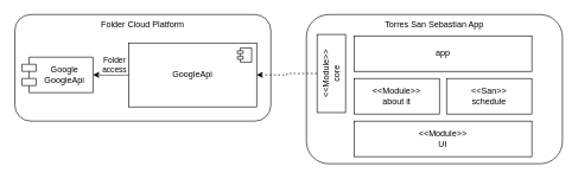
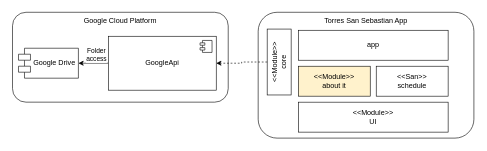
  <mxCell id="0" />
  <mxCell id="1" parent="0" />
- <mxCell id="2" value="Folder Cloud Platform" style="rounded=1;whiteSpace=wrap;html=1;verticalAlign=top;" vertex="1" parent="1"><mxGeometry x="20" y="20" width="360" height="150" as="geometry" /></mxCell>
+ <mxCell id="2" value="Google Cloud Platform" style="rounded=1;whiteSpace=wrap;html=1;verticalAlign=top;" vertex="1" parent="1"><mxGeometry x="20" y="20" width="360" height="150" as="geometry" /></mxCell>
  <mxCell id="3" value="" style="group" vertex="1" connectable="0" parent="1"><mxGeometry x="430" y="20" width="360" height="210" as="geometry" /></mxCell>
  <mxCell id="4" value="Torres San Sebastian App" style="rounded=1;whiteSpace=wrap;html=1;verticalAlign=top;movable=1;resizable=1;rotatable=1;deletable=1;editable=1;locked=0;connectable=1;" vertex="1" parent="3"><mxGeometry width="360" height="210" as="geometry" /></mxCell>
  <mxCell id="5" value="app" style="rounded=0;whiteSpace=wrap;html=1;movable=1;resizable=1;rotatable=1;deletable=1;editable=1;locked=0;connectable=1;" vertex="1" parent="3"><mxGeometry x="67" y="30" width="250" height="50" as="geometry" /></mxCell>
- <mxCell id="6" value="&lt;div&gt;&amp;lt;&amp;lt;Module&amp;gt;&amp;gt;&lt;/div&gt;about it" style="rounded=0;whiteSpace=wrap;html=1;movable=1;resizable=1;rotatable=1;deletable=1;editable=1;locked=0;connectable=1;" vertex="1" parent="3"><mxGeometry x="67" y="90" width="120" height="50" as="geometry" /></mxCell>
+ <mxCell id="6" value="&lt;div&gt;&amp;lt;&amp;lt;Module&amp;gt;&amp;gt;&lt;/div&gt;about it" style="rounded=0;whiteSpace=wrap;html=1;movable=1;resizable=1;rotatable=1;deletable=1;editable=1;locked=0;connectable=1;fillColor=#fff2cc;" vertex="1" parent="3"><mxGeometry x="67" y="90" width="120" height="50" as="geometry" /></mxCell>
  <mxCell id="7" value="&lt;div&gt;&amp;lt;&amp;lt;Module&amp;gt;&amp;gt;&lt;/div&gt;UI" style="rounded=0;whiteSpace=wrap;html=1;rotation=0;movable=1;resizable=1;rotatable=1;deletable=1;editable=1;locked=0;connectable=1;" vertex="1" parent="3"><mxGeometry x="67" y="150" width="250" height="50" as="geometry" /></mxCell>
  <mxCell id="8" value="&lt;div&gt;&amp;lt;&amp;lt;San&amp;gt;&amp;gt;&lt;/div&gt;schedule" style="rounded=0;whiteSpace=wrap;html=1;movable=1;resizable=1;rotatable=1;deletable=1;editable=1;locked=0;connectable=1;" vertex="1" parent="3"><mxGeometry x="197" y="90" width="120" height="50" as="geometry" /></mxCell>
  <mxCell id="9" value="&lt;div&gt;&amp;lt;&amp;lt;Module&amp;gt;&amp;gt;&lt;/div&gt;core" style="rounded=0;whiteSpace=wrap;html=1;rotation=-90;movable=1;resizable=1;rotatable=1;deletable=1;editable=1;locked=0;connectable=1;" vertex="1" parent="3"><mxGeometry x="-20" y="63" width="110" height="40" as="geometry" /></mxCell>
  <mxCell id="10" style="edgeStyle=orthogonalEdgeStyle;rounded=0;orthogonalLoop=1;jettySize=auto;html=1;exitX=0;exitY=0.5;exitDx=0;exitDy=0;entryX=1;entryY=0.5;entryDx=0;entryDy=0;" edge="1" parent="1" source="12" target="14"><mxGeometry relative="1" as="geometry" /></mxCell>
  <mxCell id="11" value="Folder&lt;div&gt;access&lt;/div&gt;" style="edgeLabel;html=1;align=center;verticalAlign=middle;resizable=0;points=[];" vertex="1" connectable="0" parent="10"><mxGeometry x="-0.169" relative="1" as="geometry"><mxPoint y="-15" as="offset" /></mxGeometry></mxCell>
  <mxCell id="12" value="GoogleApi" style="html=1;dropTarget=0;whiteSpace=wrap;" vertex="1" parent="1"><mxGeometry x="180" y="60" width="180" height="90" as="geometry" /></mxCell>
  <mxCell id="13" value="" style="shape=module;jettyWidth=8;jettyHeight=4;" vertex="1" parent="12"><mxGeometry x="1" width="20" height="20" relative="1" as="geometry"><mxPoint x="-27" y="7" as="offset" /></mxGeometry></mxCell>
- <mxCell id="14" value="Google GoogleApi" style="shape=module;align=left;spacingLeft=20;align=center;verticalAlign=middle;whiteSpace=wrap;html=1;" vertex="1" parent="1"><mxGeometry x="30" y="80" width="100" height="50" as="geometry" /></mxCell>
+ <mxCell id="14" value="Google Drive" style="shape=module;align=left;spacingLeft=20;align=center;verticalAlign=middle;whiteSpace=wrap;html=1;" vertex="1" parent="1"><mxGeometry x="30" y="80" width="100" height="50" as="geometry" /></mxCell>
  <mxCell id="15" style="edgeStyle=orthogonalEdgeStyle;rounded=0;orthogonalLoop=1;jettySize=auto;html=1;exitX=0.5;exitY=0;exitDx=0;exitDy=0;entryX=1;entryY=0.5;entryDx=0;entryDy=0;dashed=1;" edge="1" parent="1" source="9" target="12"><mxGeometry relative="1" as="geometry" /></mxCell>
